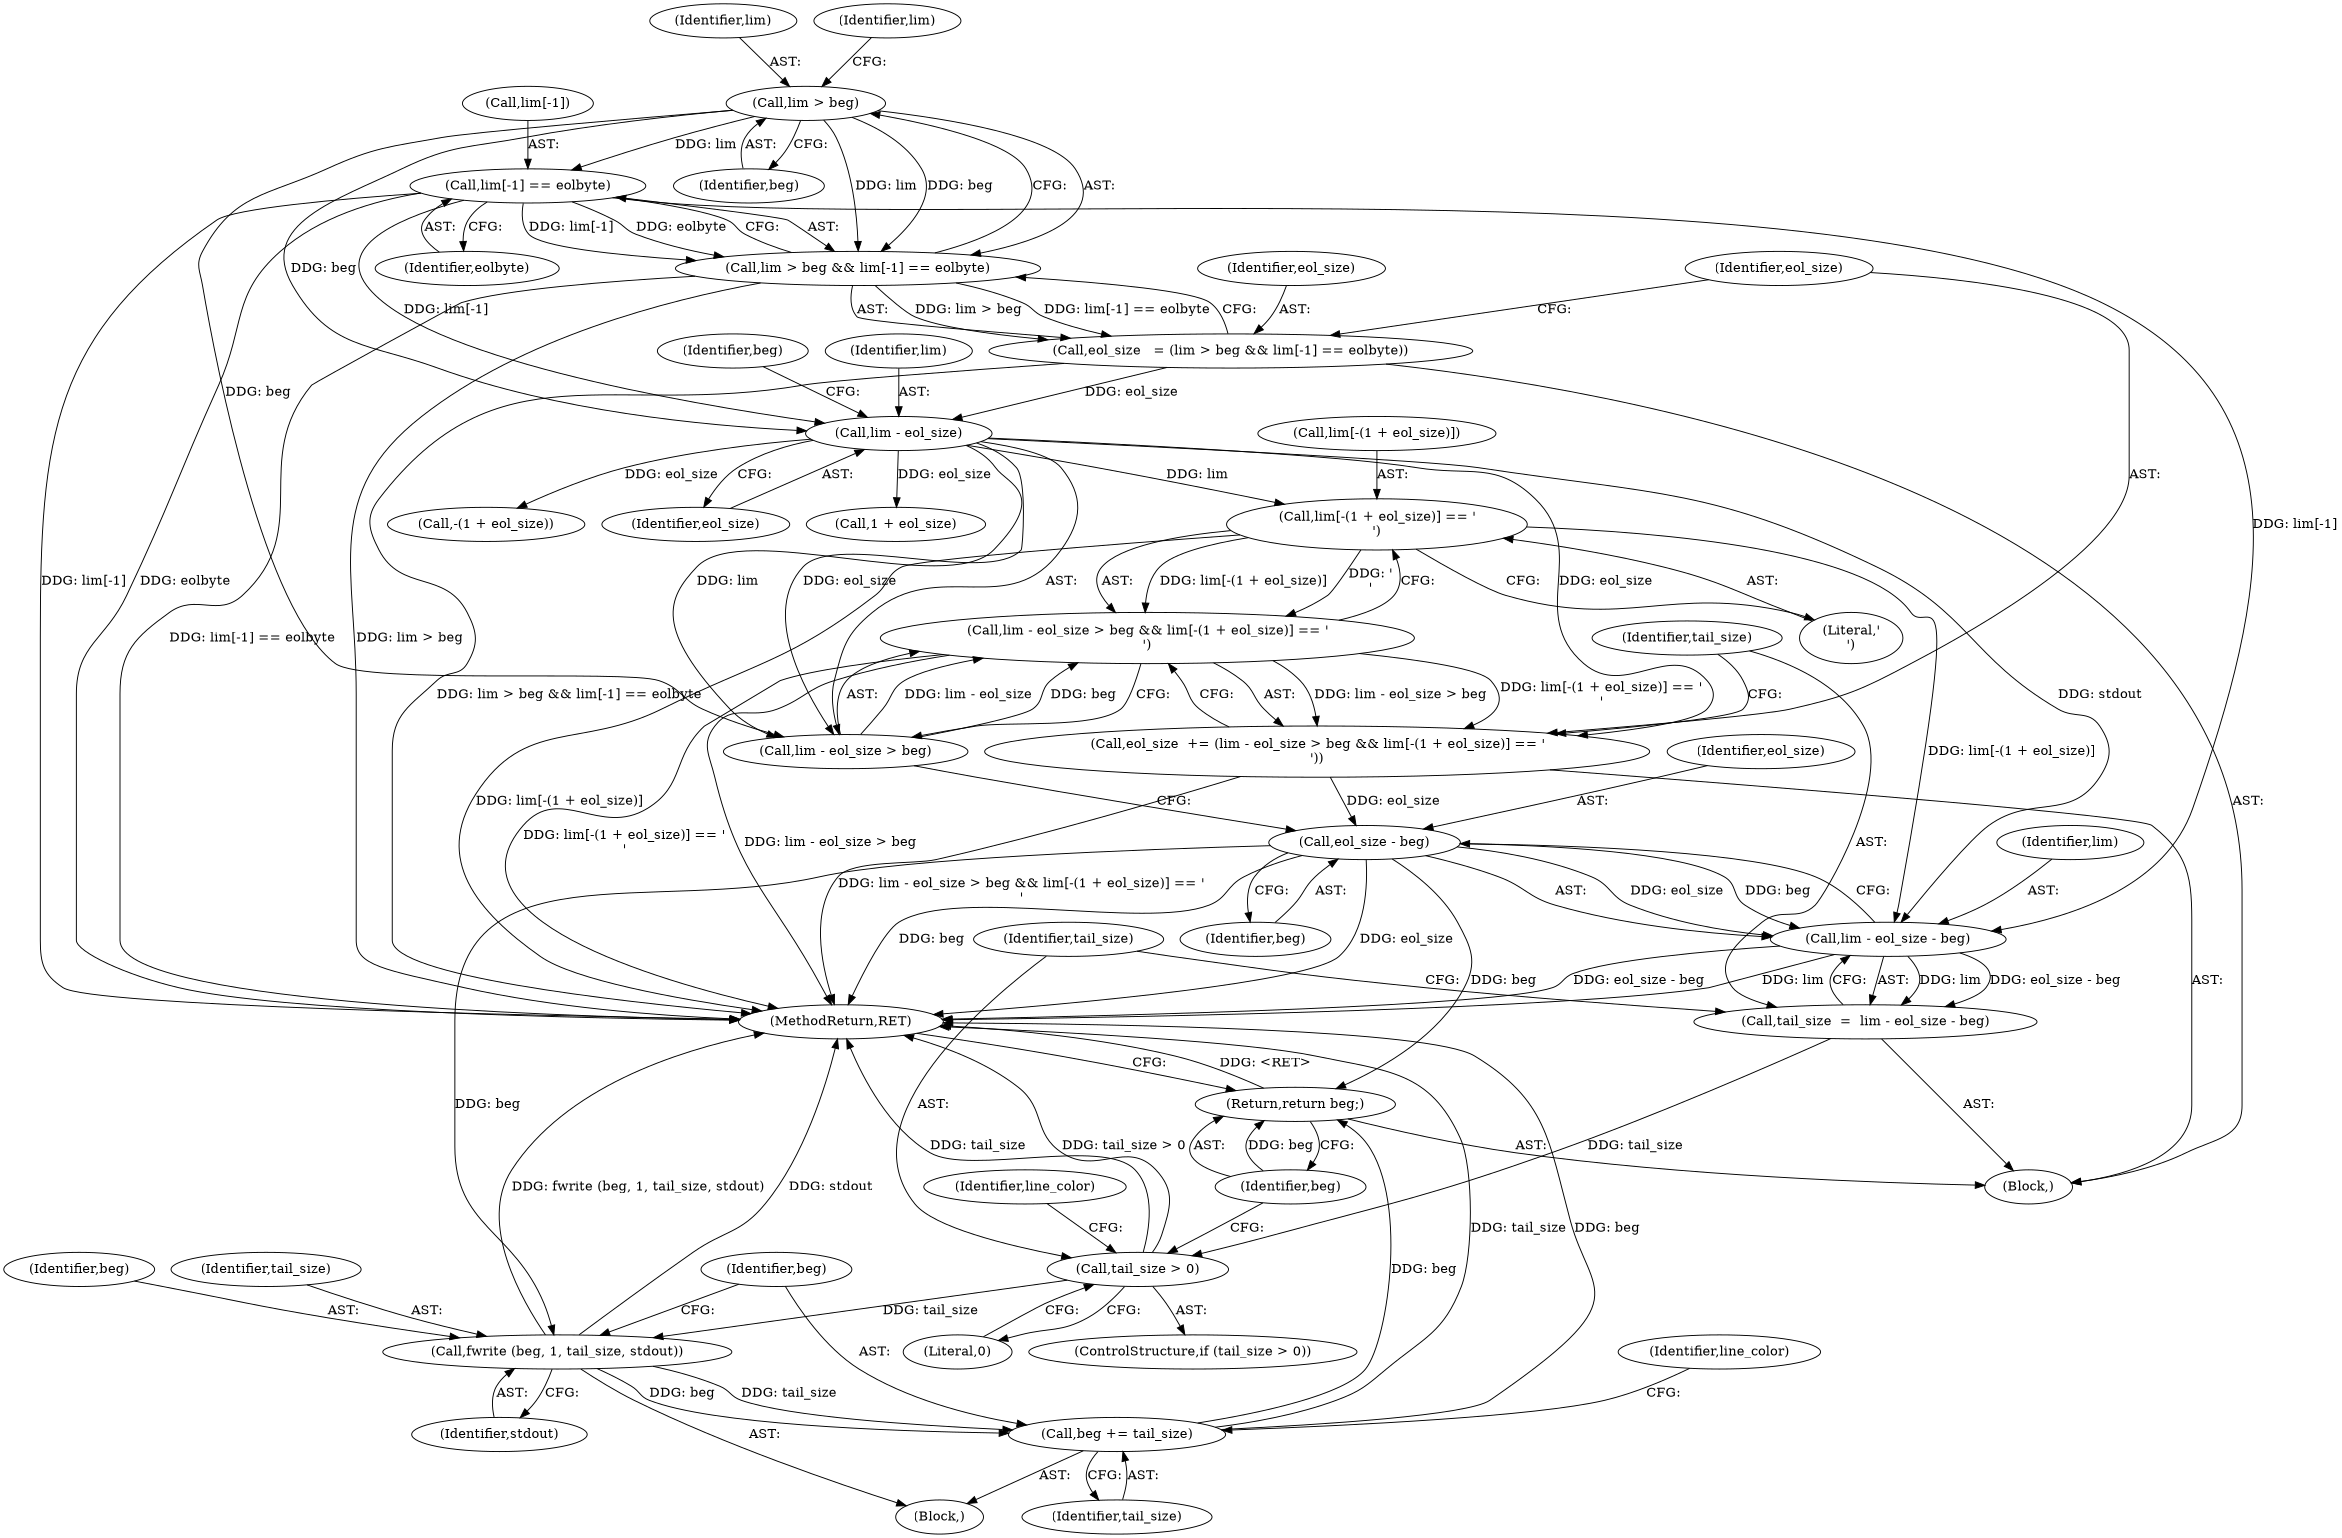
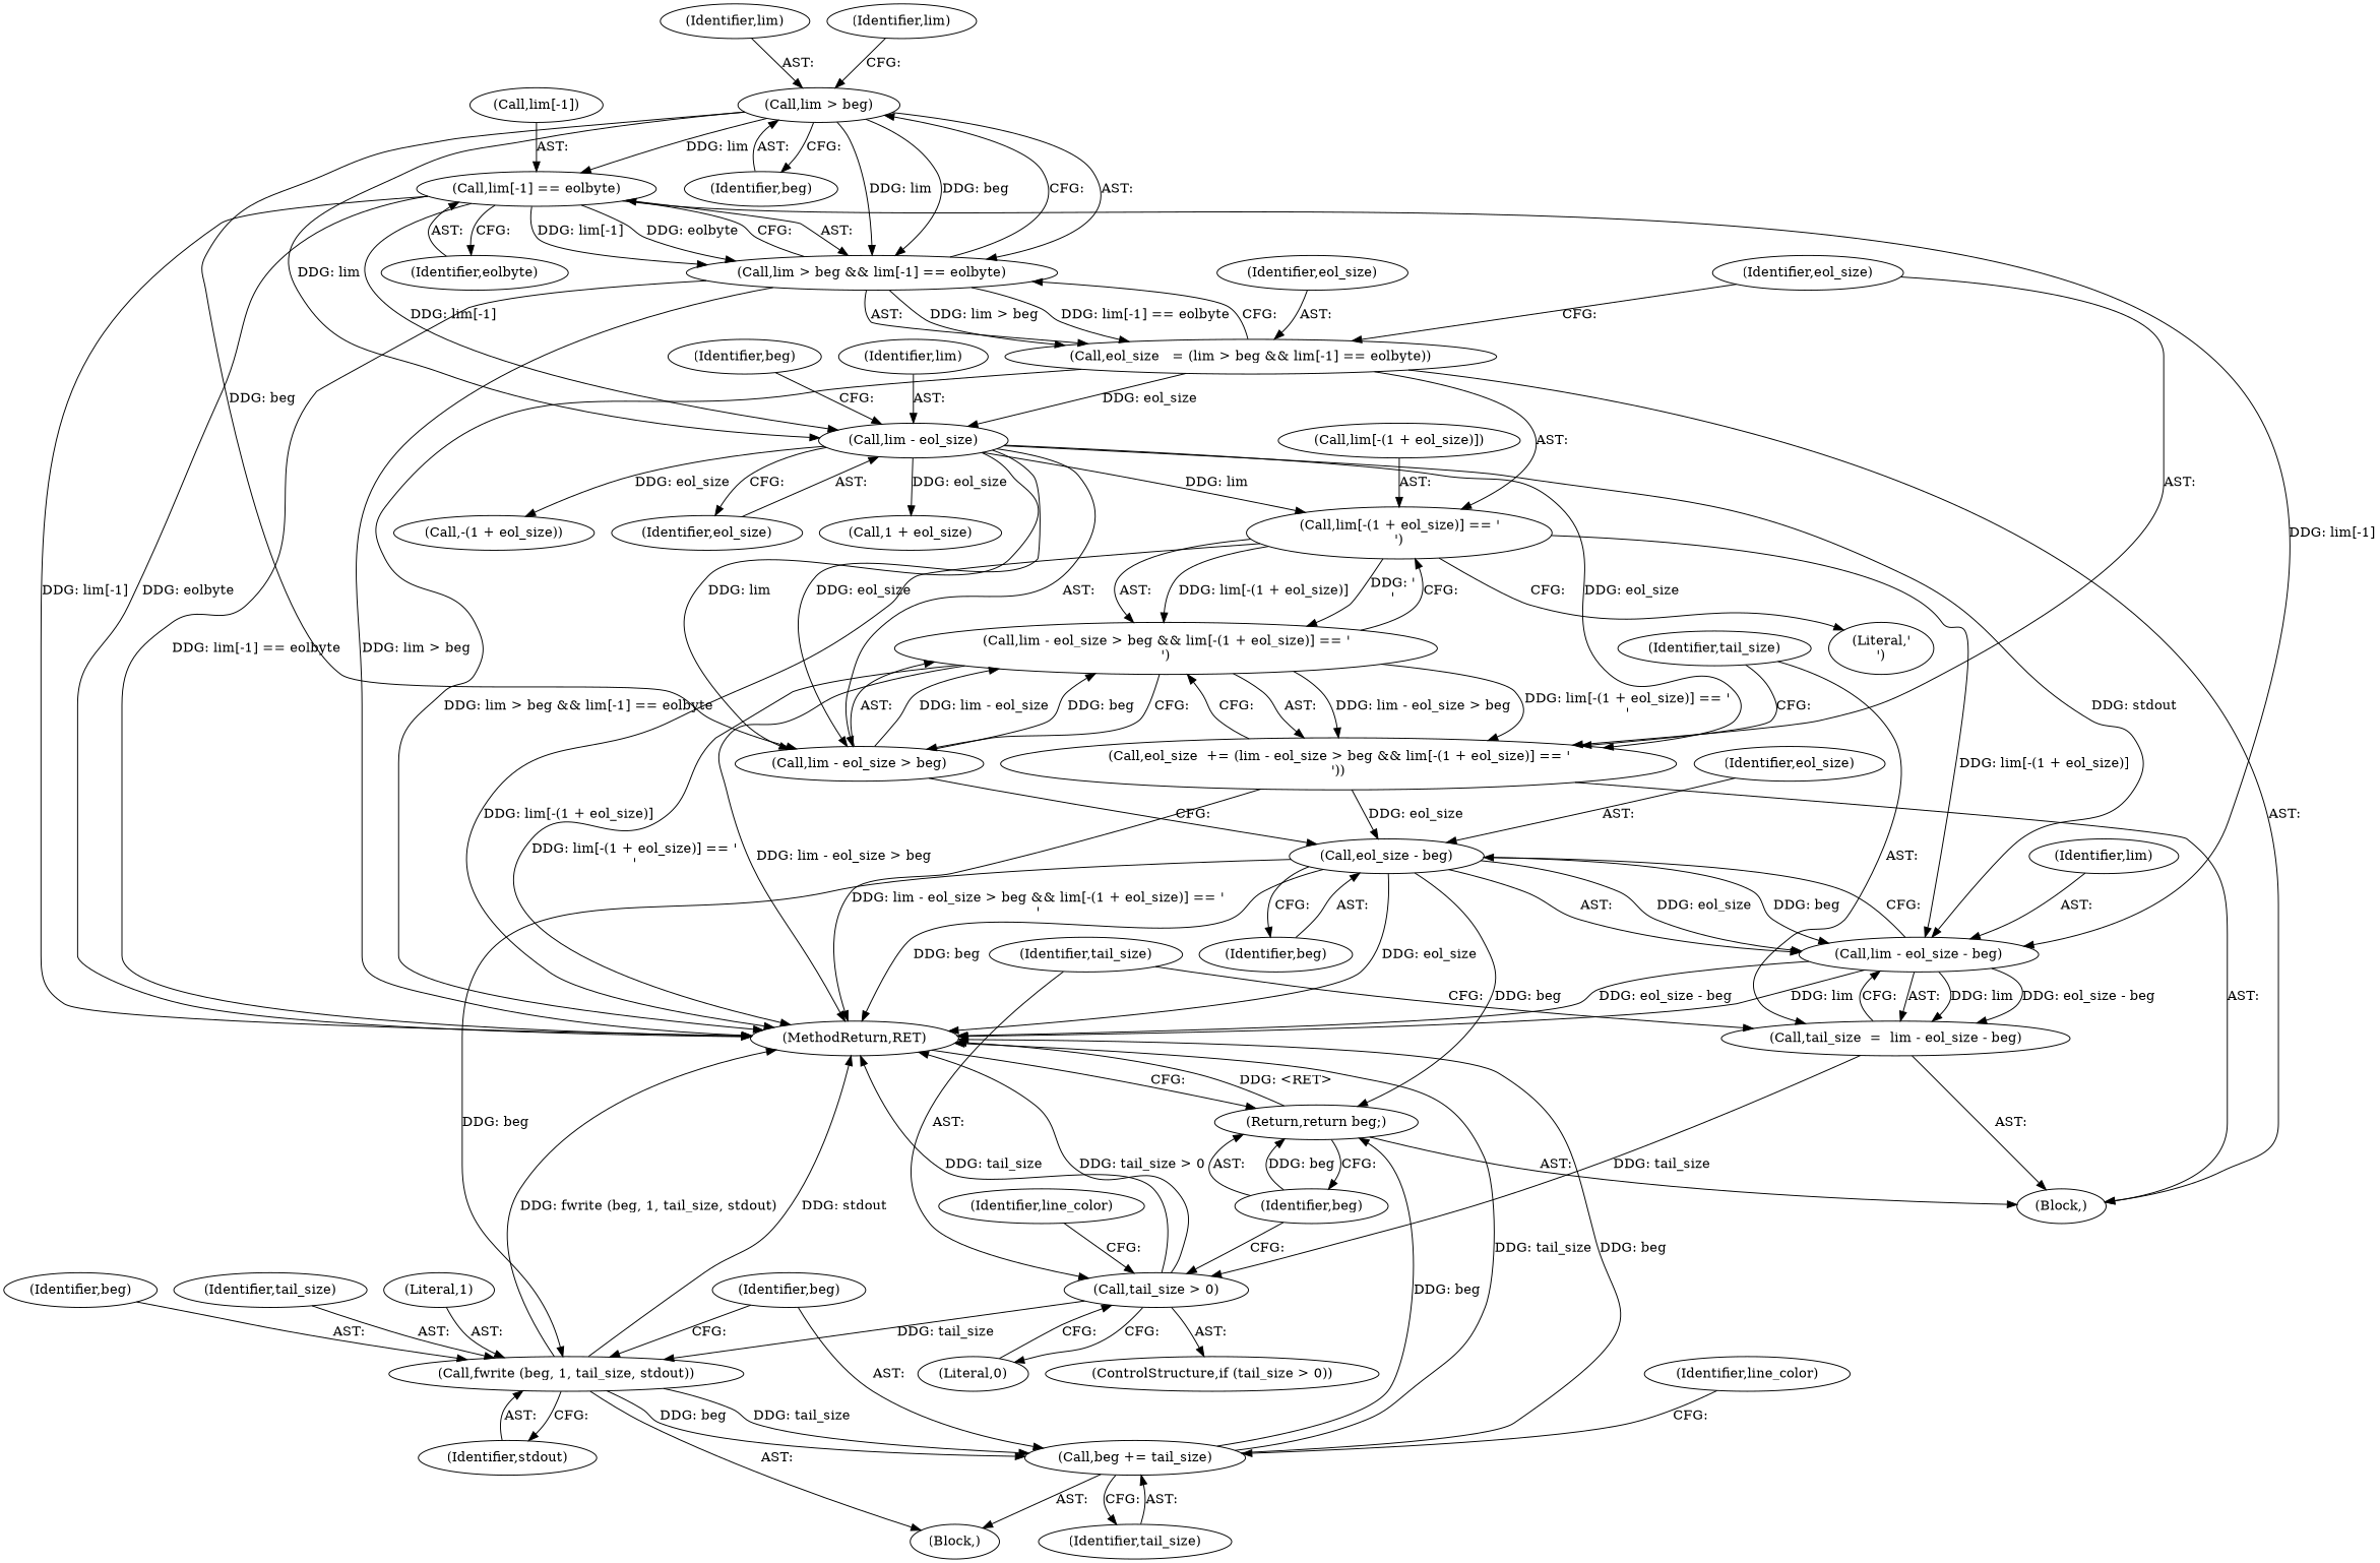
  digraph {
    n1 [label="(Call,lim[-(1 + eol_size)] == '\r')"]
    n2 [label="(Call,lim - eol_size > beg && lim[-(1 + eol_size)] == '\r')"]
    n3 [label="(Call,lim - eol_size - beg)"]
    n4 [label="(MethodReturn,RET)"]
    n5 [label="(Literal,'\r')"]
    n6 [label="(Call,eol_size  += (lim - eol_size > beg && lim[-(1 + eol_size)] == '\r'))"]
    n7 [label="(Call,lim - eol_size > beg)"]
    n8 [label="(Call,eol_size - beg)"]
    n9 [label="(Call,tail_size  =  lim - eol_size - beg)"]
    n10 [label="(Return,return beg;)"]
    n11 [label="(Call,lim - eol_size)"]
    n12 [label="(Call,-(1 + eol_size))"]
    n13 [label="(Identifier,eol_size)"]
    n14 [label="(Call,1 + eol_size)"]
    n15 [label="(Block,)"]
    n16 [label="(Call,lim[-1] == eolbyte)"]
    n17 [label="(Call,lim > beg && lim[-1] == eolbyte)"]
    n18 [label="(Identifier,eolbyte)"]
    n19 [label="(Call,lim > beg)"]
    n20 [label="(Call,eol_size   = (lim > beg && lim[-1] == eolbyte))"]
    n21 [label="(Identifier,beg)"]
    n22 [label="(Call,fwrite (beg, 1, tail_size, stdout))"]
    n23 [label="(Identifier,beg)"]
    n24 [label="(Call,beg += tail_size)"]
    n25 [label="(Block,)"]
    n26 [label="(Identifier,stdout)"]
    n27 [label="(Identifier,beg)"]
    n28 [label="(Call,tail_size > 0)"]
    n29 [label="(Literal,0)"]
    n30 [label="(ControlStructure,if (tail_size > 0))"]
    n31 [label="(Identifier,tail_size)"]
    n32 [label="(Identifier,eol_size)"]
    n33 [label="(Identifier,beg)"]
    n34 [label="(Identifier,lim)"]
+   n35 [label="(Literal,1)"]
    n36 [label="(Identifier,tail_size)"]
    n37 [label="(Identifier,beg)"]
    n38 [label="(Identifier,eol_size)"]
    n39 [label="(Identifier,line_color)"]
    n40 [label="(Identifier,lim)"]
    n41 [label="(Identifier,beg)"]
    n42 [label="(Call,lim[-1])"]
    n43 [label="(Identifier,line_color)"]
    n44 [label="(Identifier,lim)"]
    n45 [label="(Identifier,tail_size)"]
    n46 [label="(Identifier,eol_size)"]
    n47 [label="(Identifier,tail_size)"]
    n48 [label="(Call,lim[-(1 + eol_size)])"]
    n49 [label="(Identifier,lim)"]
    n1 -> n2 [label="AST: "]
    n1 -> n2 [label="DDG: lim[-(1 + eol_size)]"]
    n1 -> n2 [label="DDG: '\r'"]
    n1 -> n3 [label="DDG: lim[-(1 + eol_size)]"]
    n1 -> n4 [label="DDG: lim[-(1 + eol_size)]"]
    n1 -> n5 [label="CFG: "]
    n2 -> n1 [label="CFG: "]
    n2 -> n4 [label="DDG: lim - eol_size > beg"]
    n2 -> n4 [label="DDG: lim[-(1 + eol_size)] == '\r'"]
    n2 -> n6 [label="AST: "]
    n2 -> n6 [label="DDG: lim - eol_size > beg"]
    n2 -> n6 [label="DDG: lim[-(1 + eol_size)] == '\r'"]
    n2 -> n7 [label="CFG: "]
    n3 -> n4 [label="DDG: lim"]
    n3 -> n4 [label="DDG: eol_size - beg"]
    n3 -> n8 [label="CFG: "]
    n3 -> n9 [label="AST: "]
    n3 -> n9 [label="DDG: lim"]
    n3 -> n9 [label="DDG: eol_size - beg"]
    n4 -> n10 [label="CFG: "]
-   n5 -> n1 [label="AST: "]
+   n20 -> n1 [label="AST: "]
    n6 -> n2 [label="CFG: "]
    n6 -> n4 [label="DDG: lim - eol_size > beg && lim[-(1 + eol_size)] == '\r'"]
    n6 -> n8 [label="DDG: eol_size"]
    n6 -> n15 [label="AST: "]
    n7 -> n2 [label="AST: "]
    n7 -> n2 [label="DDG: lim - eol_size"]
    n7 -> n2 [label="DDG: beg"]
    n7 -> n8 [label="CFG: "]
    n8 -> n3 [label="AST: "]
    n8 -> n3 [label="DDG: eol_size"]
    n8 -> n3 [label="DDG: beg"]
    n8 -> n4 [label="DDG: beg"]
    n8 -> n4 [label="DDG: eol_size"]
    n8 -> n10 [label="DDG: beg"]
    n8 -> n22 [label="DDG: beg"]
    n8 -> n23 [label="CFG: "]
    n9 -> n3 [label="CFG: "]
    n9 -> n15 [label="AST: "]
    n9 -> n28 [label="DDG: tail_size"]
    n10 -> n4 [label="DDG: <RET>"]
    n10 -> n15 [label="AST: "]
    n10 -> n27 [label="CFG: "]
    n11 -> n1 [label="DDG: lim"]
    n11 -> n3 [label="DDG: stdout"]
    n11 -> n6 [label="DDG: eol_size"]
    n11 -> n7 [label="AST: "]
    n11 -> n7 [label="DDG: lim"]
    n11 -> n7 [label="DDG: eol_size"]
    n11 -> n12 [label="DDG: eol_size"]
    n11 -> n13 [label="CFG: "]
    n11 -> n14 [label="DDG: eol_size"]
    n13 -> n11 [label="AST: "]
    n16 -> n3 [label="DDG: lim[-1]"]
    n16 -> n4 [label="DDG: lim[-1]"]
    n16 -> n4 [label="DDG: eolbyte"]
    n16 -> n11 [label="DDG: lim[-1]"]
    n16 -> n17 [label="AST: "]
    n16 -> n17 [label="DDG: lim[-1]"]
    n16 -> n17 [label="DDG: eolbyte"]
    n16 -> n18 [label="CFG: "]
    n17 -> n4 [label="DDG: lim[-1] == eolbyte"]
    n17 -> n4 [label="DDG: lim > beg"]
    n17 -> n16 [label="CFG: "]
    n17 -> n19 [label="CFG: "]
    n17 -> n20 [label="AST: "]
    n17 -> n20 [label="DDG: lim > beg"]
    n17 -> n20 [label="DDG: lim[-1] == eolbyte"]
    n18 -> n16 [label="AST: "]
    n19 -> n7 [label="DDG: beg"]
-   n19 -> n11 [label="DDG: beg"]
+   n19 -> n11 [label="DDG: lim"]
    n19 -> n16 [label="DDG: lim"]
    n19 -> n17 [label="AST: "]
    n19 -> n17 [label="DDG: lim"]
    n19 -> n17 [label="DDG: beg"]
    n19 -> n21 [label="CFG: "]
    n20 -> n4 [label="DDG: lim > beg && lim[-1] == eolbyte"]
    n20 -> n11 [label="DDG: eol_size"]
    n20 -> n15 [label="AST: "]
    n20 -> n17 [label="CFG: "]
    n21 -> n19 [label="AST: "]
    n22 -> n4 [label="DDG: fwrite (beg, 1, tail_size, stdout)"]
    n22 -> n4 [label="DDG: stdout"]
    n22 -> n24 [label="DDG: tail_size"]
    n22 -> n24 [label="DDG: beg"]
    n22 -> n25 [label="AST: "]
    n22 -> n26 [label="CFG: "]
    n23 -> n8 [label="AST: "]
    n24 -> n4 [label="DDG: beg"]
    n24 -> n4 [label="DDG: tail_size"]
    n24 -> n10 [label="DDG: beg"]
    n24 -> n25 [label="AST: "]
    n24 -> n31 [label="CFG: "]
    n26 -> n22 [label="AST: "]
    n27 -> n10 [label="AST: "]
    n27 -> n10 [label="DDG: beg"]
    n27 -> n28 [label="CFG: "]
    n28 -> n4 [label="DDG: tail_size"]
    n28 -> n4 [label="DDG: tail_size > 0"]
    n28 -> n22 [label="DDG: tail_size"]
    n28 -> n29 [label="CFG: "]
    n28 -> n30 [label="AST: "]
    n29 -> n28 [label="CFG: "]
    n31 -> n24 [label="AST: "]
    n32 -> n20 [label="AST: "]
    n33 -> n22 [label="AST: "]
    n34 -> n19 [label="AST: "]
+   n35 -> n22 [label="AST: "]
    n36 -> n22 [label="AST: "]
    n37 -> n11 [label="CFG: "]
    n38 -> n6 [label="AST: "]
    n38 -> n20 [label="CFG: "]
    n39 -> n24 [label="CFG: "]
    n40 -> n3 [label="AST: "]
    n41 -> n22 [label="CFG: "]
    n41 -> n24 [label="AST: "]
    n42 -> n16 [label="AST: "]
    n43 -> n28 [label="CFG: "]
    n44 -> n11 [label="AST: "]
    n45 -> n6 [label="CFG: "]
    n45 -> n9 [label="AST: "]
    n46 -> n8 [label="AST: "]
    n47 -> n9 [label="CFG: "]
    n47 -> n28 [label="AST: "]
    n48 -> n1 [label="AST: "]
    n49 -> n19 [label="CFG: "]
  }
